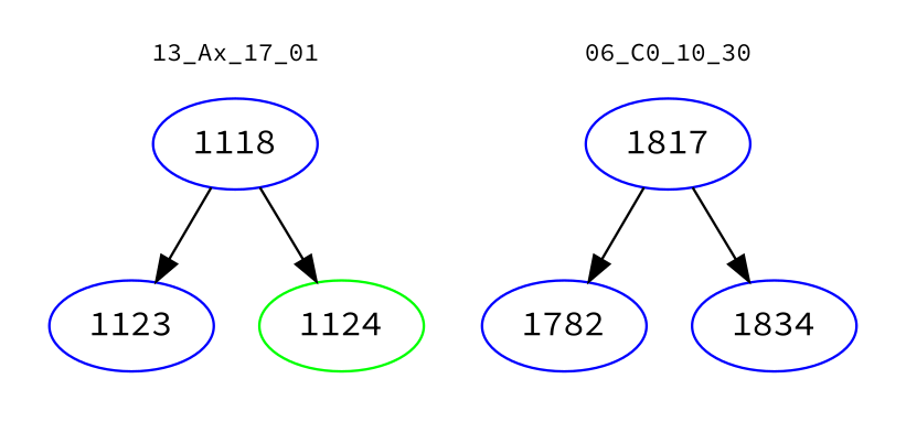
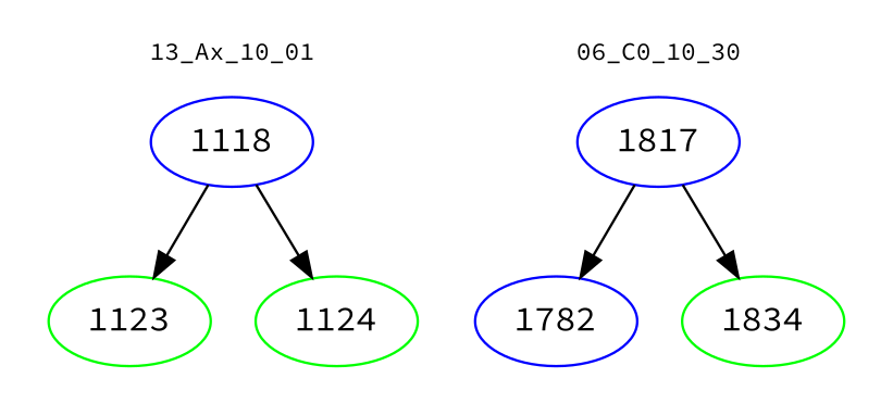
  digraph {
    fontname="Source Code Pro"
    node [color=blue fontname="Source Code Pro"]
    edge [color=black fontname="Source Code Pro"]
    n1 [label=1118]
-   n2 [label=1123]
+   n2 [color=green label=1123]
    n3 [color=green label=1124]
    n4 [label=1817]
    n5 [label=1782]
-   n6 [label=1834]
+   n6 [color=green label=1834]
    subgraph cluster_1 {
      color=white
      fontsize=10
-     label="13_Ax_17_01"
+     label="13_Ax_10_01"
      n1
      n2
      n3
    }
    subgraph cluster_2 {
      color=white
      fontsize=10
      label="06_C0_10_30"
      n4
      n5
      n6
    }
    n1 -> n2
    n1 -> n3
    n4 -> n5
    n4 -> n6
  }
